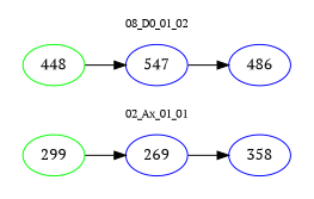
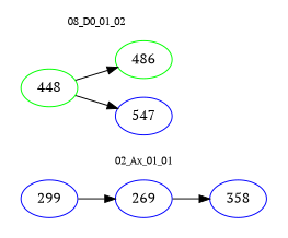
  digraph {
    fontname="PT Serif"
    rankdir=LR
    node [color=blue fontname="PT Serif"]
    edge [color=black fontname="PT Serif"]
-   n1 [color=green label=299]
+   n1 [label=299]
    n2 [label=269]
    n3 [label=358]
    n4 [color=green label=448]
    n5 [label=547]
-   n6 [label=486]
+   n6 [color=green label=486]
    subgraph cluster_1 {
      color=white
      fontsize=10
      label="02_Ax_01_01"
      n1
      n2
      n3
    }
    subgraph cluster_2 {
      color=white
      fontsize=10
      label="08_D0_01_02"
      n4
      n5
      n6
    }
    n1 -> n2
    n2 -> n3
    n4 -> n5
-   n5 -> n6
+   n4 -> n6
  }
